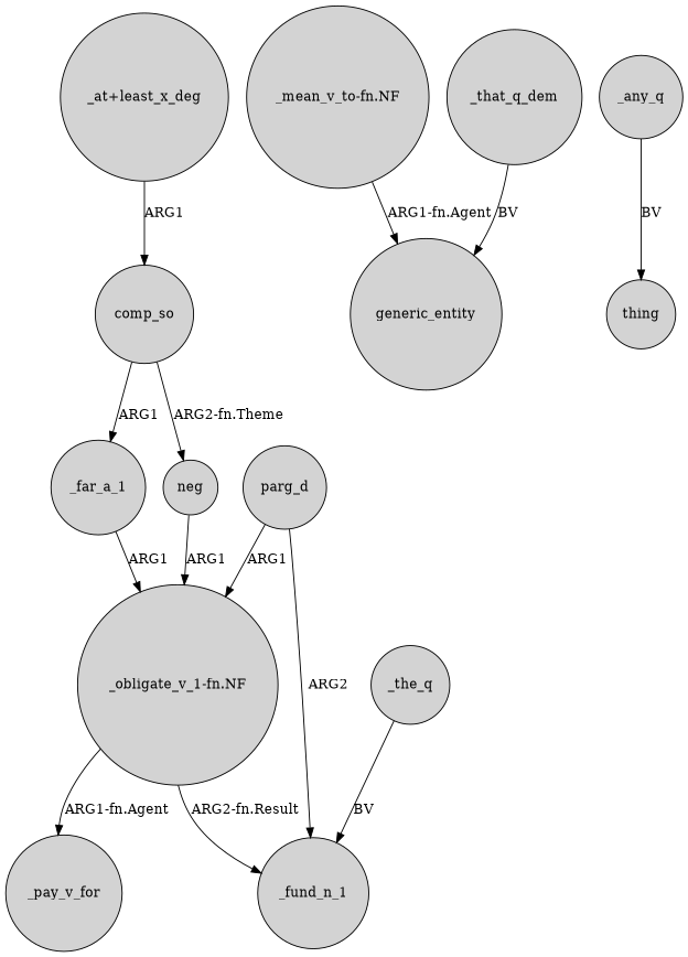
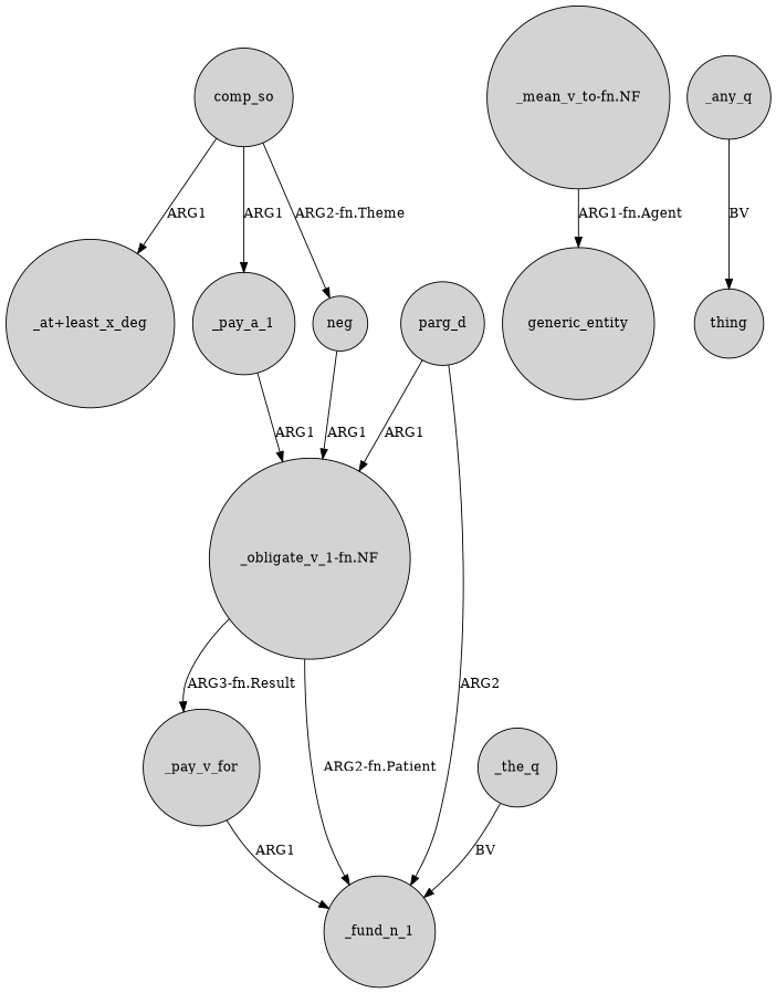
  digraph {
    node [shape=circle style=filled]
    "_at+least_x_deg"
    comp_so
-   _far_a_1
+   _far_a_1 [label=_pay_a_1]
    neg
    "_obligate_v_1-fn.NF"
    _pay_v_for
    _fund_n_1
    "_mean_v_to-fn.NF"
    generic_entity
    parg_d
-   _that_q_dem
    _the_q
    _any_q
    thing
-   "_at+least_x_deg" -> comp_so [label=ARG1]
+   comp_so -> "_at+least_x_deg" [label=ARG1]
    comp_so -> _far_a_1 [label=ARG1]
    comp_so -> neg [label="ARG2-fn.Theme"]
    _far_a_1 -> "_obligate_v_1-fn.NF" [label=ARG1]
    neg -> "_obligate_v_1-fn.NF" [label=ARG1]
-   "_obligate_v_1-fn.NF" -> _pay_v_for [label="ARG1-fn.Agent"]
-   "_obligate_v_1-fn.NF" -> _fund_n_1 [label="ARG2-fn.Result"]
+   "_obligate_v_1-fn.NF" -> _pay_v_for [label="ARG3-fn.Result"]
+   "_obligate_v_1-fn.NF" -> _fund_n_1 [label="ARG2-fn.Patient"]
+   _pay_v_for -> _fund_n_1 [label=ARG1]
    "_mean_v_to-fn.NF" -> generic_entity [label="ARG1-fn.Agent"]
    parg_d -> "_obligate_v_1-fn.NF" [label=ARG1]
    parg_d -> _fund_n_1 [label=ARG2]
-   _that_q_dem -> generic_entity [label=BV]
    _the_q -> _fund_n_1 [label=BV]
    _any_q -> thing [label=BV]
  }
